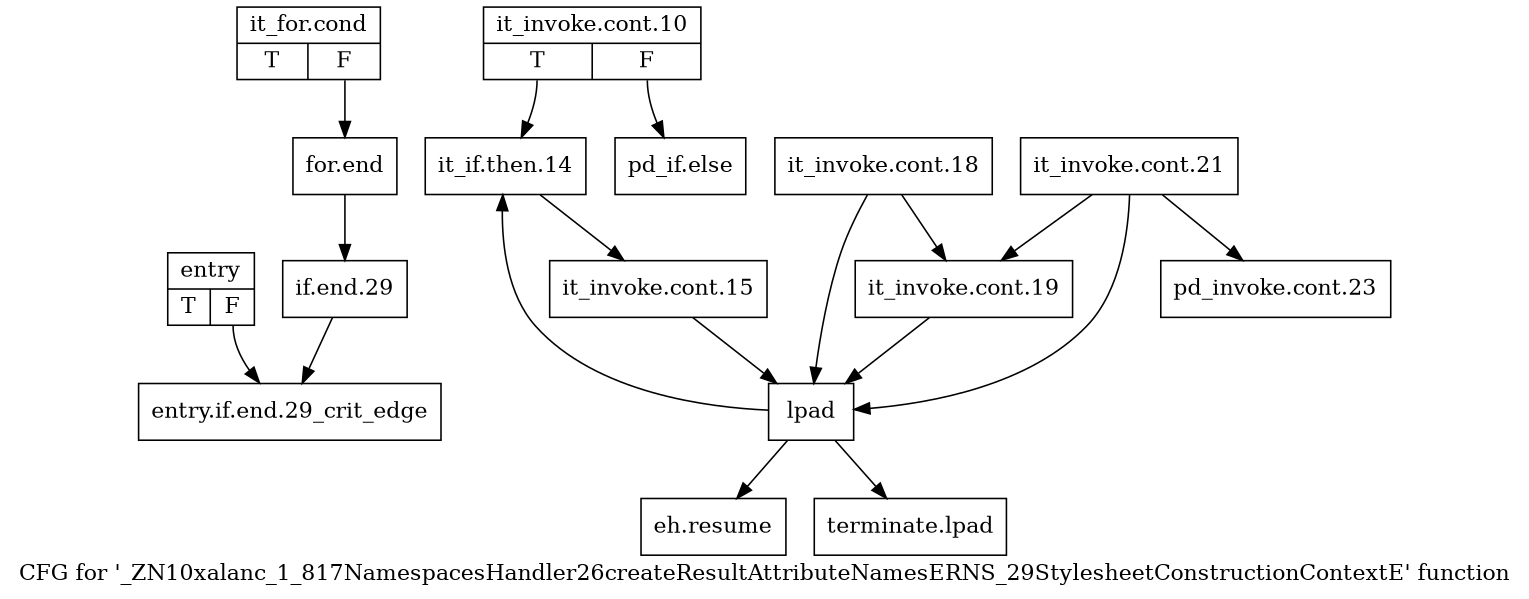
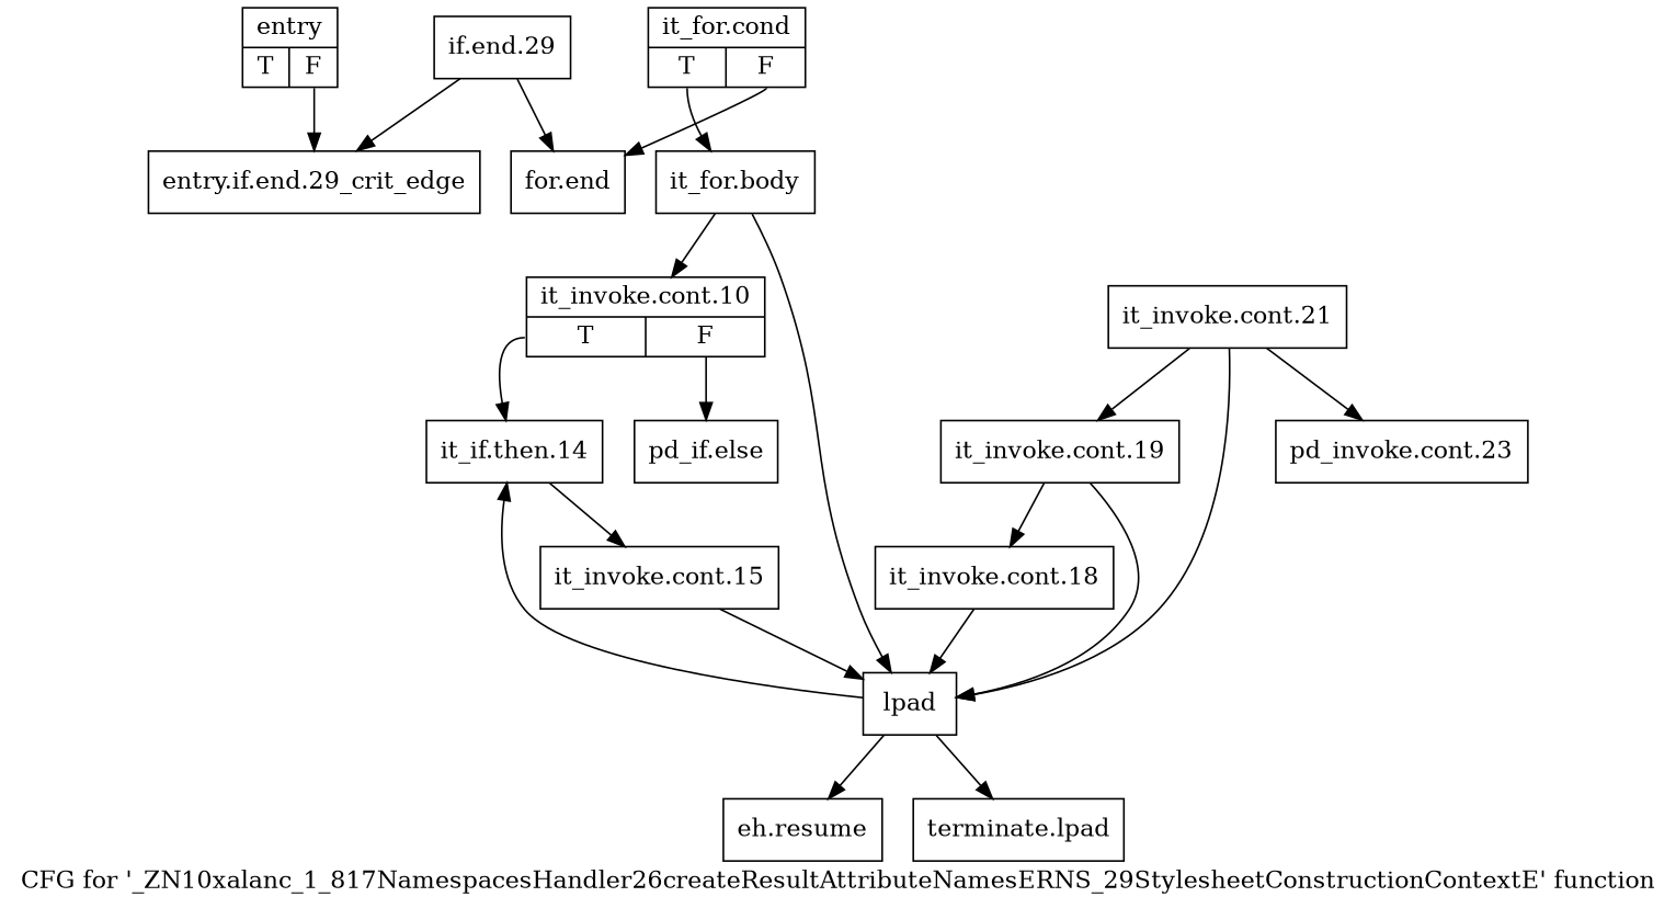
  digraph {
    label="CFG for '_ZN10xalanc_1_817NamespacesHandler26createResultAttributeNamesERNS_29StylesheetConstructionContextE' function"
    node [shape=record]
    n1 [label="{entry|{<s0>T|<s1>F}}"]
    n2 [label="{entry.if.end.29_crit_edge}"]
    n3 [label="{it_for.cond|{<s0>T|<s1>F}}"]
+   n4 [label="{it_for.body}"]
    n5 [label="{for.end}"]
    n6 [label="{if.end.29}"]
    n7 [label="{it_invoke.cont.10|{<s0>T|<s1>F}}"]
    n8 [label="{lpad}"]
    n9 [label="{it_if.then.14}"]
    n10 [label="{pd_if.else}"]
    n11 [label="{eh.resume}"]
    n12 [label="{terminate.lpad}"]
    n13 [label="{it_invoke.cont.15}"]
    n14 [label="{it_invoke.cont.18}"]
    n15 [label="{it_invoke.cont.19}"]
    n16 [label="{it_invoke.cont.21}"]
    n17 [label="{pd_invoke.cont.23}"]
    n1 -> n2 [tailport=s1]
+   n3 -> n4 [tailport=s0]
    n3 -> n5 [tailport=s1]
-   n5 -> n6
+   n4 -> n7
+   n4 -> n8
+   n6 -> n5
    n6 -> n2
    n7 -> n9 [tailport=s0]
    n7 -> n10 [tailport=s1]
    n8 -> n9
    n8 -> n11
    n8 -> n12
    n9 -> n13
    n13 -> n8
    n14 -> n8
-   n14 -> n15
+   n15 -> n14
    n15 -> n8
    n16 -> n8
    n16 -> n15
    n16 -> n17
  }
